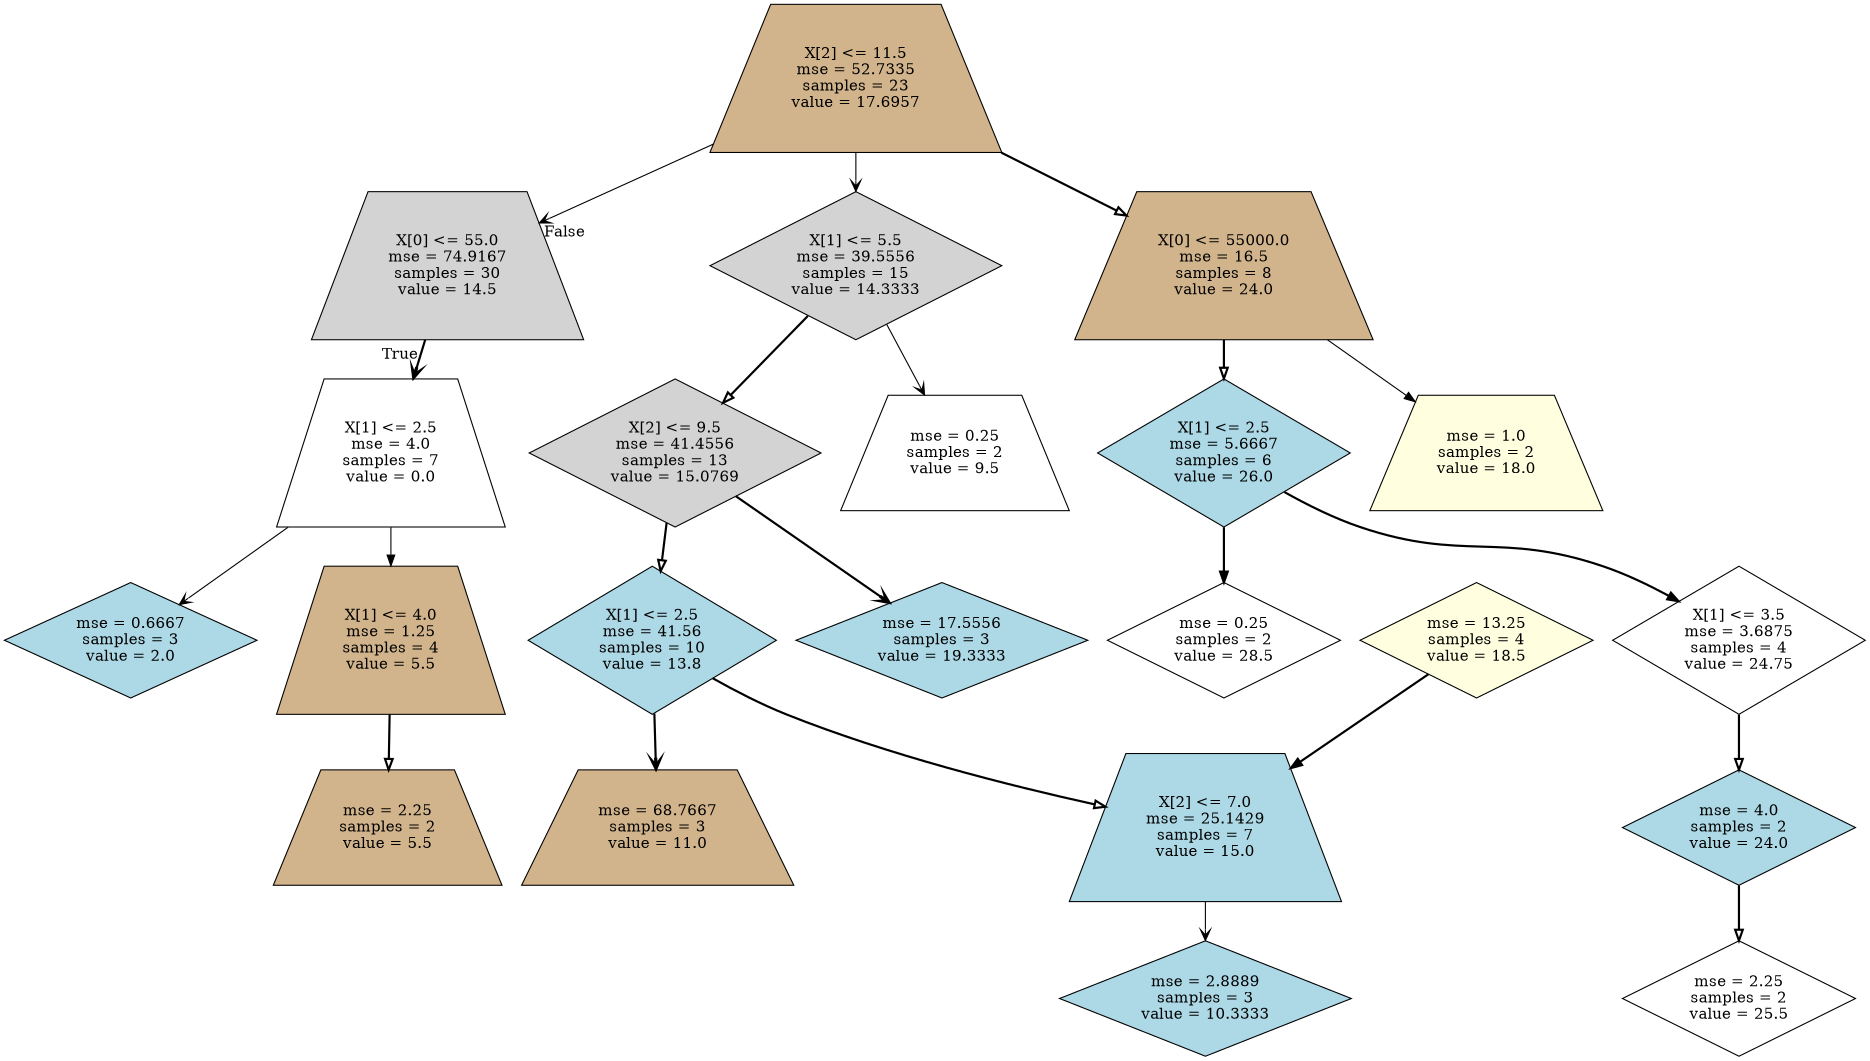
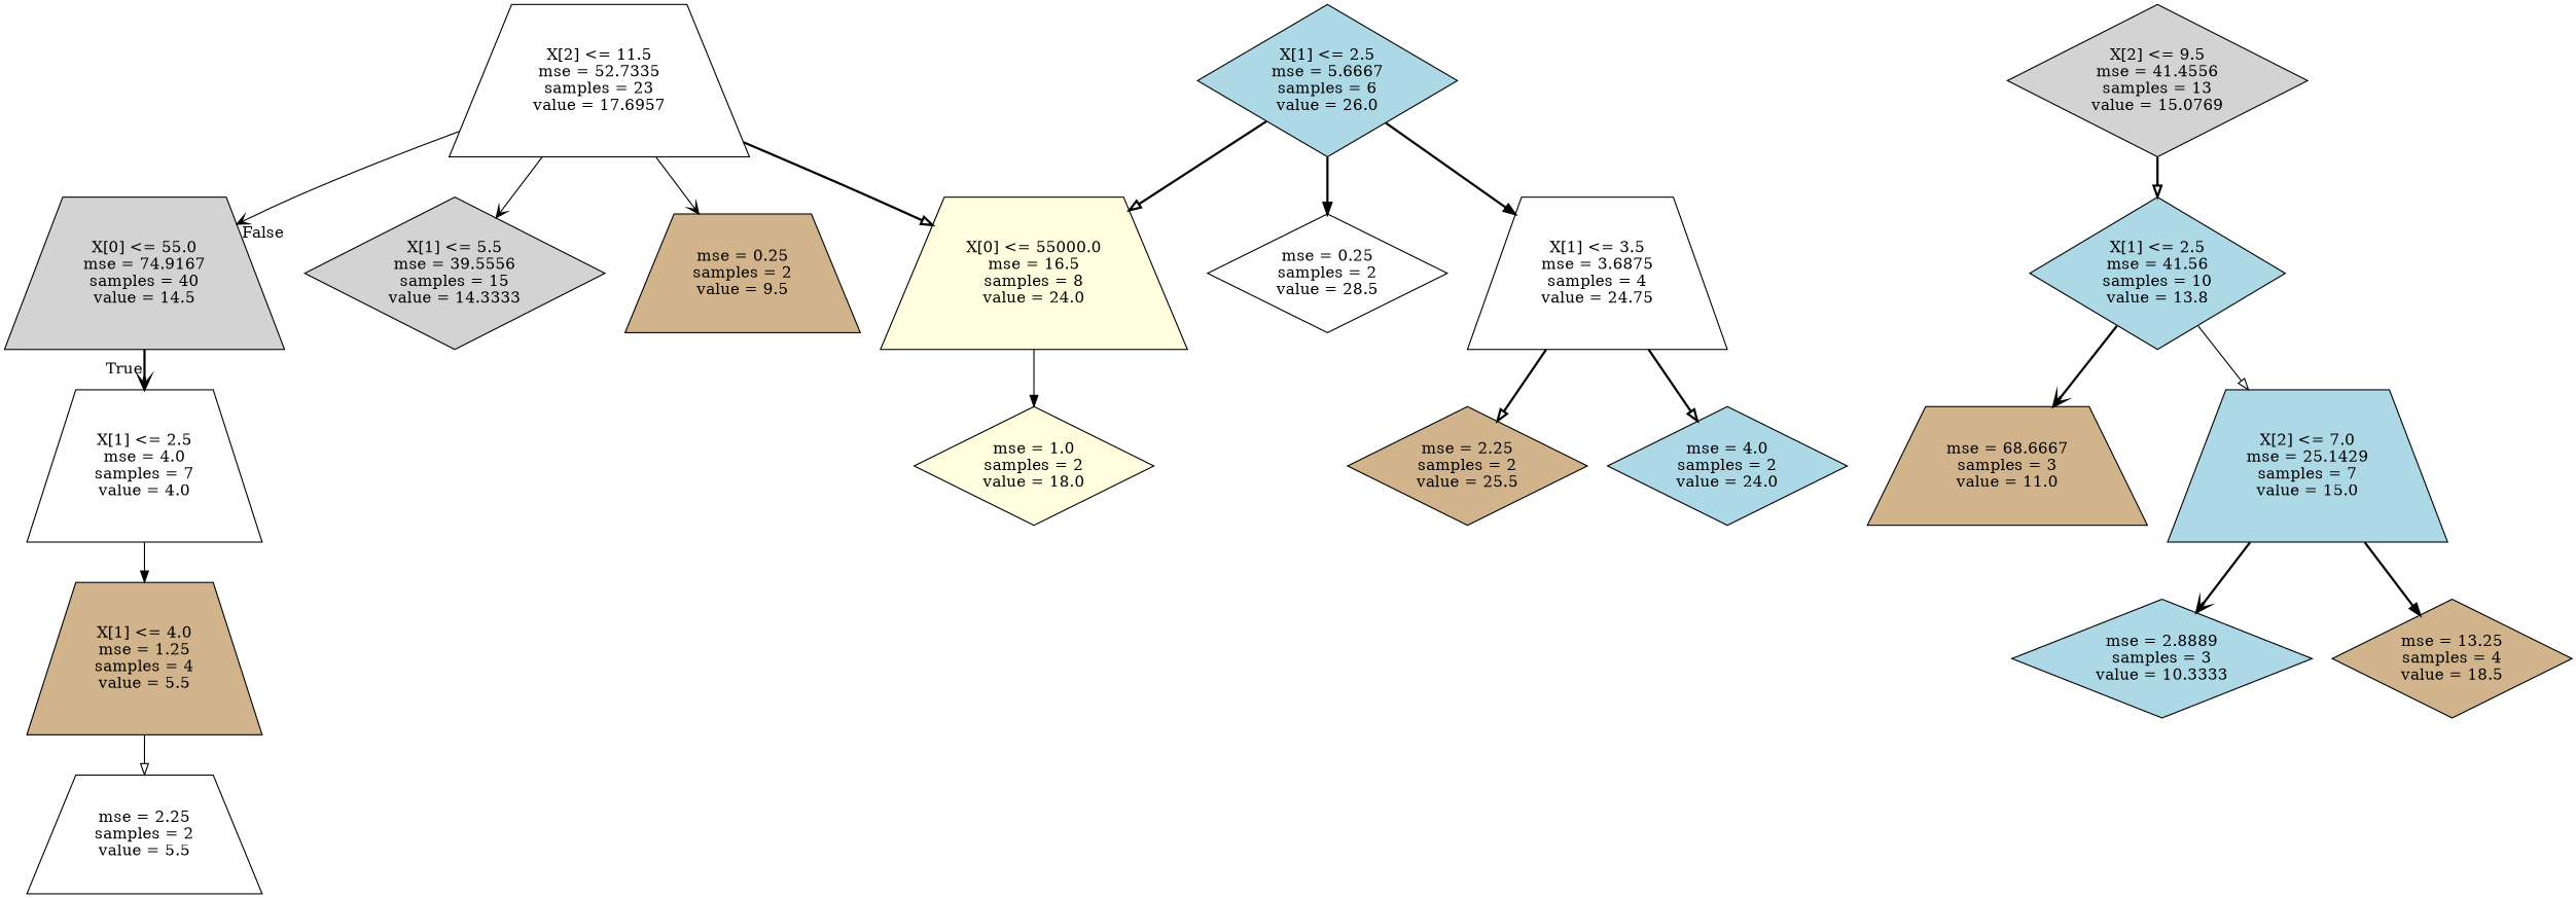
  digraph {
    node [fillcolor=white shape=diamond style=filled]
    edge [arrowhead=vee style=bold]
-   n1 [fillcolor=lightgrey label="X[0] <= 55.0\nmse = 74.9167\nsamples = 30\nvalue = 14.5" shape=trapezium]
-   n2 [label="X[1] <= 2.5\nmse = 4.0\nsamples = 7\nvalue = 0.0" shape=trapezium]
-   n3 [fillcolor=lightblue label="mse = 0.6667\nsamples = 3\nvalue = 2.0"]
+   n1 [fillcolor=lightgrey label="X[0] <= 55.0\nmse = 74.9167\nsamples = 40\nvalue = 14.5" shape=trapezium]
+   n2 [label="X[1] <= 2.5\nmse = 4.0\nsamples = 7\nvalue = 4.0" shape=trapezium]
    n4 [fillcolor=tan label="X[1] <= 4.0\nmse = 1.25\nsamples = 4\nvalue = 5.5" shape=trapezium]
-   n5 [fillcolor=tan label="X[2] <= 11.5\nmse = 52.7335\nsamples = 23\nvalue = 17.6957" shape=trapezium]
+   n5 [label="X[2] <= 11.5\nmse = 52.7335\nsamples = 23\nvalue = 17.6957" shape=trapezium]
    n6 [fillcolor=lightgrey label="X[1] <= 5.5\nmse = 39.5556\nsamples = 15\nvalue = 14.3333"]
-   n7 [fillcolor=tan label="X[0] <= 55000.0\nmse = 16.5\nsamples = 8\nvalue = 24.0" shape=trapezium]
-   n8 [fillcolor=tan label="mse = 2.25\nsamples = 2\nvalue = 5.5" shape=trapezium]
+   n7 [fillcolor=lightyellow label="X[0] <= 55000.0\nmse = 16.5\nsamples = 8\nvalue = 24.0" shape=trapezium]
+   n8 [label="mse = 2.25\nsamples = 2\nvalue = 5.5" shape=trapezium]
    n9 [fillcolor=lightgrey label="X[2] <= 9.5\nmse = 41.4556\nsamples = 13\nvalue = 15.0769"]
-   n10 [label="mse = 0.25\nsamples = 2\nvalue = 9.5" shape=trapezium]
+   n10 [fillcolor=tan label="mse = 0.25\nsamples = 2\nvalue = 9.5" shape=trapezium]
    n11 [fillcolor=lightblue label="X[1] <= 2.5\nmse = 5.6667\nsamples = 6\nvalue = 26.0"]
-   n12 [fillcolor=lightyellow label="mse = 1.0\nsamples = 2\nvalue = 18.0" shape=trapezium]
+   n12 [fillcolor=lightyellow label="mse = 1.0\nsamples = 2\nvalue = 18.0"]
    n13 [fillcolor=lightblue label="X[1] <= 2.5\nmse = 41.56\nsamples = 10\nvalue = 13.8"]
-   n14 [fillcolor=lightblue label="mse = 17.5556\nsamples = 3\nvalue = 19.3333"]
-   n15 [fillcolor=tan label="mse = 68.7667\nsamples = 3\nvalue = 11.0" shape=trapezium]
+   n15 [fillcolor=tan label="mse = 68.6667\nsamples = 3\nvalue = 11.0" shape=trapezium]
    n16 [fillcolor=lightblue label="X[2] <= 7.0\nmse = 25.1429\nsamples = 7\nvalue = 15.0" shape=trapezium]
    n17 [fillcolor=lightblue label="mse = 2.8889\nsamples = 3\nvalue = 10.3333"]
-   n18 [fillcolor=lightyellow label="mse = 13.25\nsamples = 4\nvalue = 18.5"]
+   n18 [fillcolor=tan label="mse = 13.25\nsamples = 4\nvalue = 18.5"]
    n19 [label="mse = 0.25\nsamples = 2\nvalue = 28.5"]
-   n20 [label="X[1] <= 3.5\nmse = 3.6875\nsamples = 4\nvalue = 24.75"]
-   n21 [label="mse = 2.25\nsamples = 2\nvalue = 25.5"]
+   n20 [label="X[1] <= 3.5\nmse = 3.6875\nsamples = 4\nvalue = 24.75" shape=trapezium]
+   n21 [fillcolor=tan label="mse = 2.25\nsamples = 2\nvalue = 25.5"]
    n22 [fillcolor=lightblue label="mse = 4.0\nsamples = 2\nvalue = 24.0"]
    n1 -> n2 [headlabel=True labelangle=45 labeldistance=2.5]
-   n2 -> n3 [style=solid]
    n2 -> n4 [arrowhead=normal style=solid]
-   n4 -> n8 [arrowhead=onormal]
+   n4 -> n8 [arrowhead=onormal style=solid]
    n5 -> n1 [headlabel=False labelangle=-45 labeldistance=2.5 style=solid]
    n5 -> n6 [style=solid]
    n5 -> n7 [arrowhead=onormal]
-   n6 -> n9 [arrowhead=onormal]
-   n6 -> n10 [style=solid]
-   n7 -> n11 [arrowhead=onormal]
+   n5 -> n10 [style=solid]
+   n11 -> n7 [arrowhead=onormal]
    n7 -> n12 [arrowhead=normal style=solid]
    n9 -> n13 [arrowhead=onormal]
-   n9 -> n14
    n11 -> n19 [arrowhead=normal]
    n11 -> n20 [arrowhead=normal]
    n13 -> n15
-   n13 -> n16 [arrowhead=onormal]
-   n16 -> n17 [style=solid]
-   n18 -> n16 [arrowhead=normal]
-   n22 -> n21 [arrowhead=onormal]
+   n13 -> n16 [arrowhead=onormal style=solid]
+   n16 -> n17
+   n16 -> n18 [arrowhead=normal]
+   n20 -> n21 [arrowhead=onormal]
    n20 -> n22 [arrowhead=onormal]
  }
